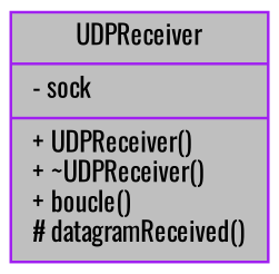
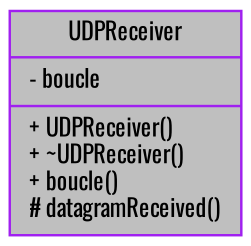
  digraph {
    fontname=Oswald
-   n1 [color=purple fillcolor=grey75 fontcolor=black fontname=Oswald fontsize=10 height=0.2 label="{UDPReceiver\n|- sock\l|+ UDPReceiver()\l+ ~UDPReceiver()\l+ boucle()\l# datagramReceived()\l}" shape=record style=filled width=0.4]
+   n1 [color=purple fillcolor=grey75 fontcolor=black fontname=Oswald fontsize=10 height=0.2 label="{UDPReceiver\n|- boucle\l|+ UDPReceiver()\l+ ~UDPReceiver()\l+ boucle()\l# datagramReceived()\l}" shape=record style=filled width=0.4]
  }
